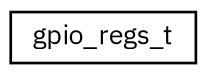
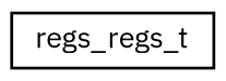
  digraph {
    rankdir=TB
    fontname="IBM Plex Sans"
-   n1 [color=black fillcolor=white fontname="IBM Plex Sans" fontsize=10 height=0.2 label=gpio_regs_t shape=record style=filled width=0.4]
+   n1 [color=black fillcolor=white fontname="IBM Plex Sans" fontsize=10 height=0.2 label=regs_regs_t shape=record style=filled width=0.4]
  }
